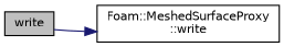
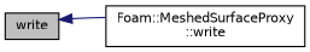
  digraph {
    rankdir=LR
    node [color=black fontname=Helvetica fontsize=10 shape=record]
    n1 [fillcolor=grey75 fontcolor=black height=0.2 label=write style=filled width=0.4]
    n2 [height=0.2 label="Foam::MeshedSurfaceProxy\l::write" width=0.4]
-   n1 -> n2 [color=midnightblue fontname=Helvetica fontsize=10 labelfontname=Helvetica labelfontsize=10 style=solid]
+   n2 -> n1 [color=midnightblue fontname=Helvetica fontsize=10 labelfontname=Helvetica labelfontsize=10 style=solid]
  }
